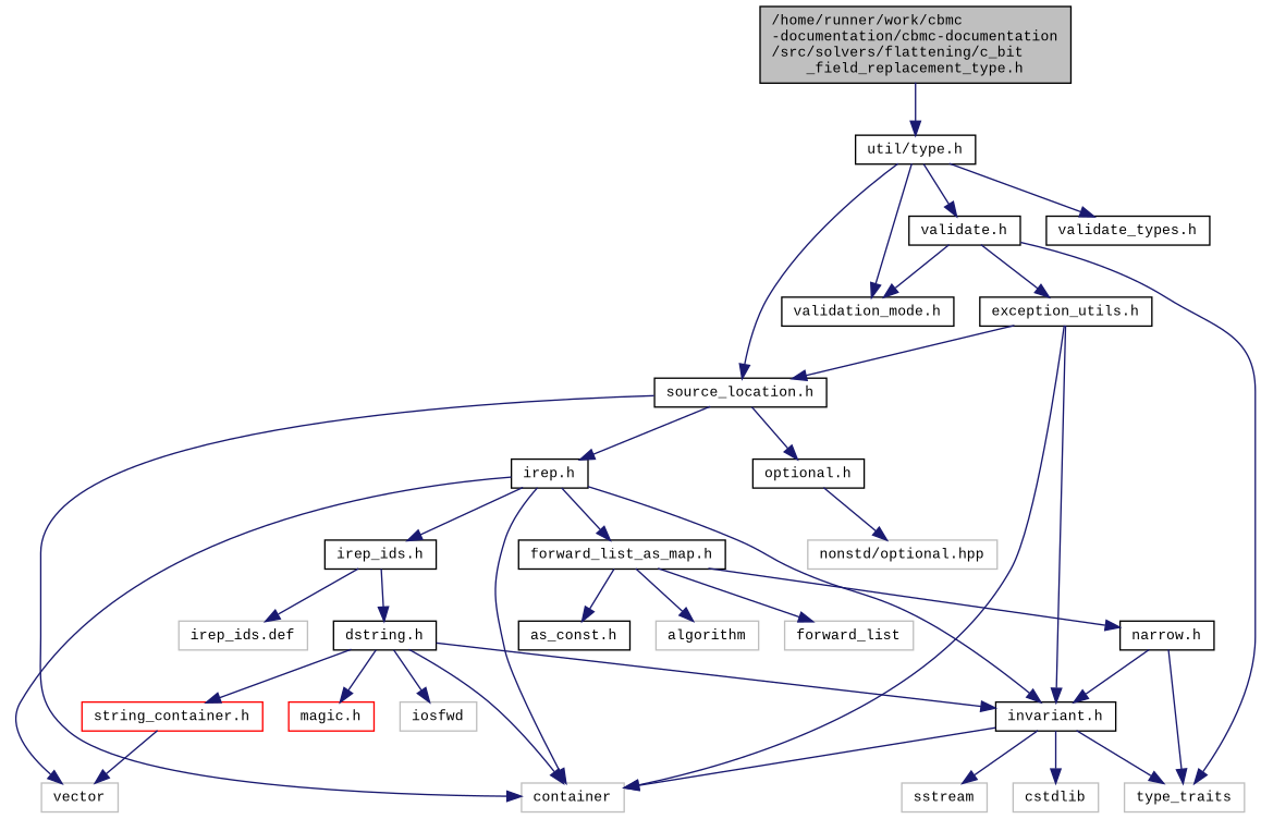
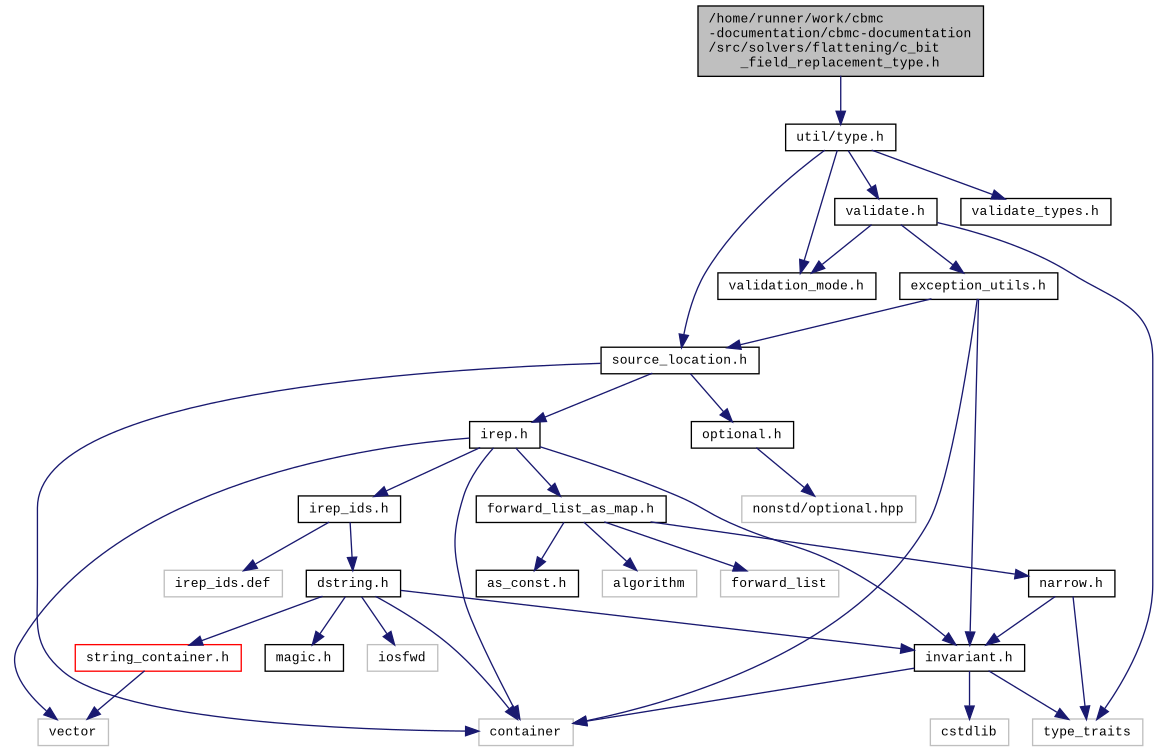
  digraph {
    fontname="Liberation Mono"
    node [color=black fontname="Liberation Mono" fontsize=10 shape=record]
    edge [color=midnightblue fontname="Liberation Mono" fontsize=10 labelfontname=Helvetica labelfontsize=10 style=solid]
    n1 [fillcolor=grey75 fontcolor=black height=0.2 label="/home/runner/work/cbmc\l-documentation/cbmc-documentation\l/src/solvers/flattening/c_bit\l_field_replacement_type.h" style=filled width=0.4]
    n2 [height=0.2 label="util/type.h" width=0.4]
    n3 [height=0.2 label="source_location.h" width=0.4]
    n4 [height=0.2 label="validate.h" width=0.4]
    n5 [height=0.2 label="validation_mode.h" width=0.4]
    n6 [height=0.2 label="validate_types.h" width=0.4]
    n7 [height=0.2 label="irep.h" width=0.4]
    n8 [color=grey75 height=0.2 label=container width=0.4]
    n9 [height=0.2 label="optional.h" width=0.4]
    n10 [color=grey75 height=0.2 label=type_traits width=0.4]
    n11 [height=0.2 label="exception_utils.h" width=0.4]
    n12 [color=grey75 height=0.2 label=vector width=0.4]
    n13 [height=0.2 label="invariant.h" width=0.4]
    n14 [height=0.2 label="irep_ids.h" width=0.4]
    n15 [height=0.2 label="forward_list_as_map.h" width=0.4]
    n16 [color=grey75 height=0.2 label="nonstd/optional.hpp" width=0.4]
    n17 [color=grey75 height=0.2 label=cstdlib width=0.4]
-   n18 [color=grey75 height=0.2 label=sstream width=0.4]
    n19 [height=0.2 label="dstring.h" width=0.4]
    n20 [color=grey75 height=0.2 label="irep_ids.def" width=0.4]
    n21 [color=grey75 height=0.2 label=algorithm width=0.4]
    n22 [color=grey75 height=0.2 label=forward_list width=0.4]
    n23 [height=0.2 label="as_const.h" width=0.4]
    n24 [height=0.2 label="narrow.h" width=0.4]
    n25 [color=grey75 height=0.2 label=iosfwd width=0.4]
-   n26 [color=red height=0.2 label="magic.h" width=0.4]
+   n26 [height=0.2 label="magic.h" width=0.4]
    n27 [color=red height=0.2 label="string_container.h" width=0.4]
    n1 -> n2
    n2 -> n3
    n2 -> n4
    n2 -> n5
    n2 -> n6
    n3 -> n7
    n3 -> n8
    n3 -> n9
    n4 -> n5
    n4 -> n10
    n4 -> n11
    n7 -> n8
    n7 -> n12
    n7 -> n13
    n7 -> n14
    n7 -> n15
    n9 -> n16
    n11 -> n3
    n11 -> n8
    n11 -> n13
    n13 -> n8
    n13 -> n10
    n13 -> n17
-   n13 -> n18
    n14 -> n19
    n14 -> n20
    n15 -> n21
    n15 -> n22
    n15 -> n23
    n15 -> n24
    n19 -> n8
    n19 -> n13
    n19 -> n25
    n19 -> n26
    n19 -> n27
    n24 -> n10
    n24 -> n13
    n27 -> n12
  }
